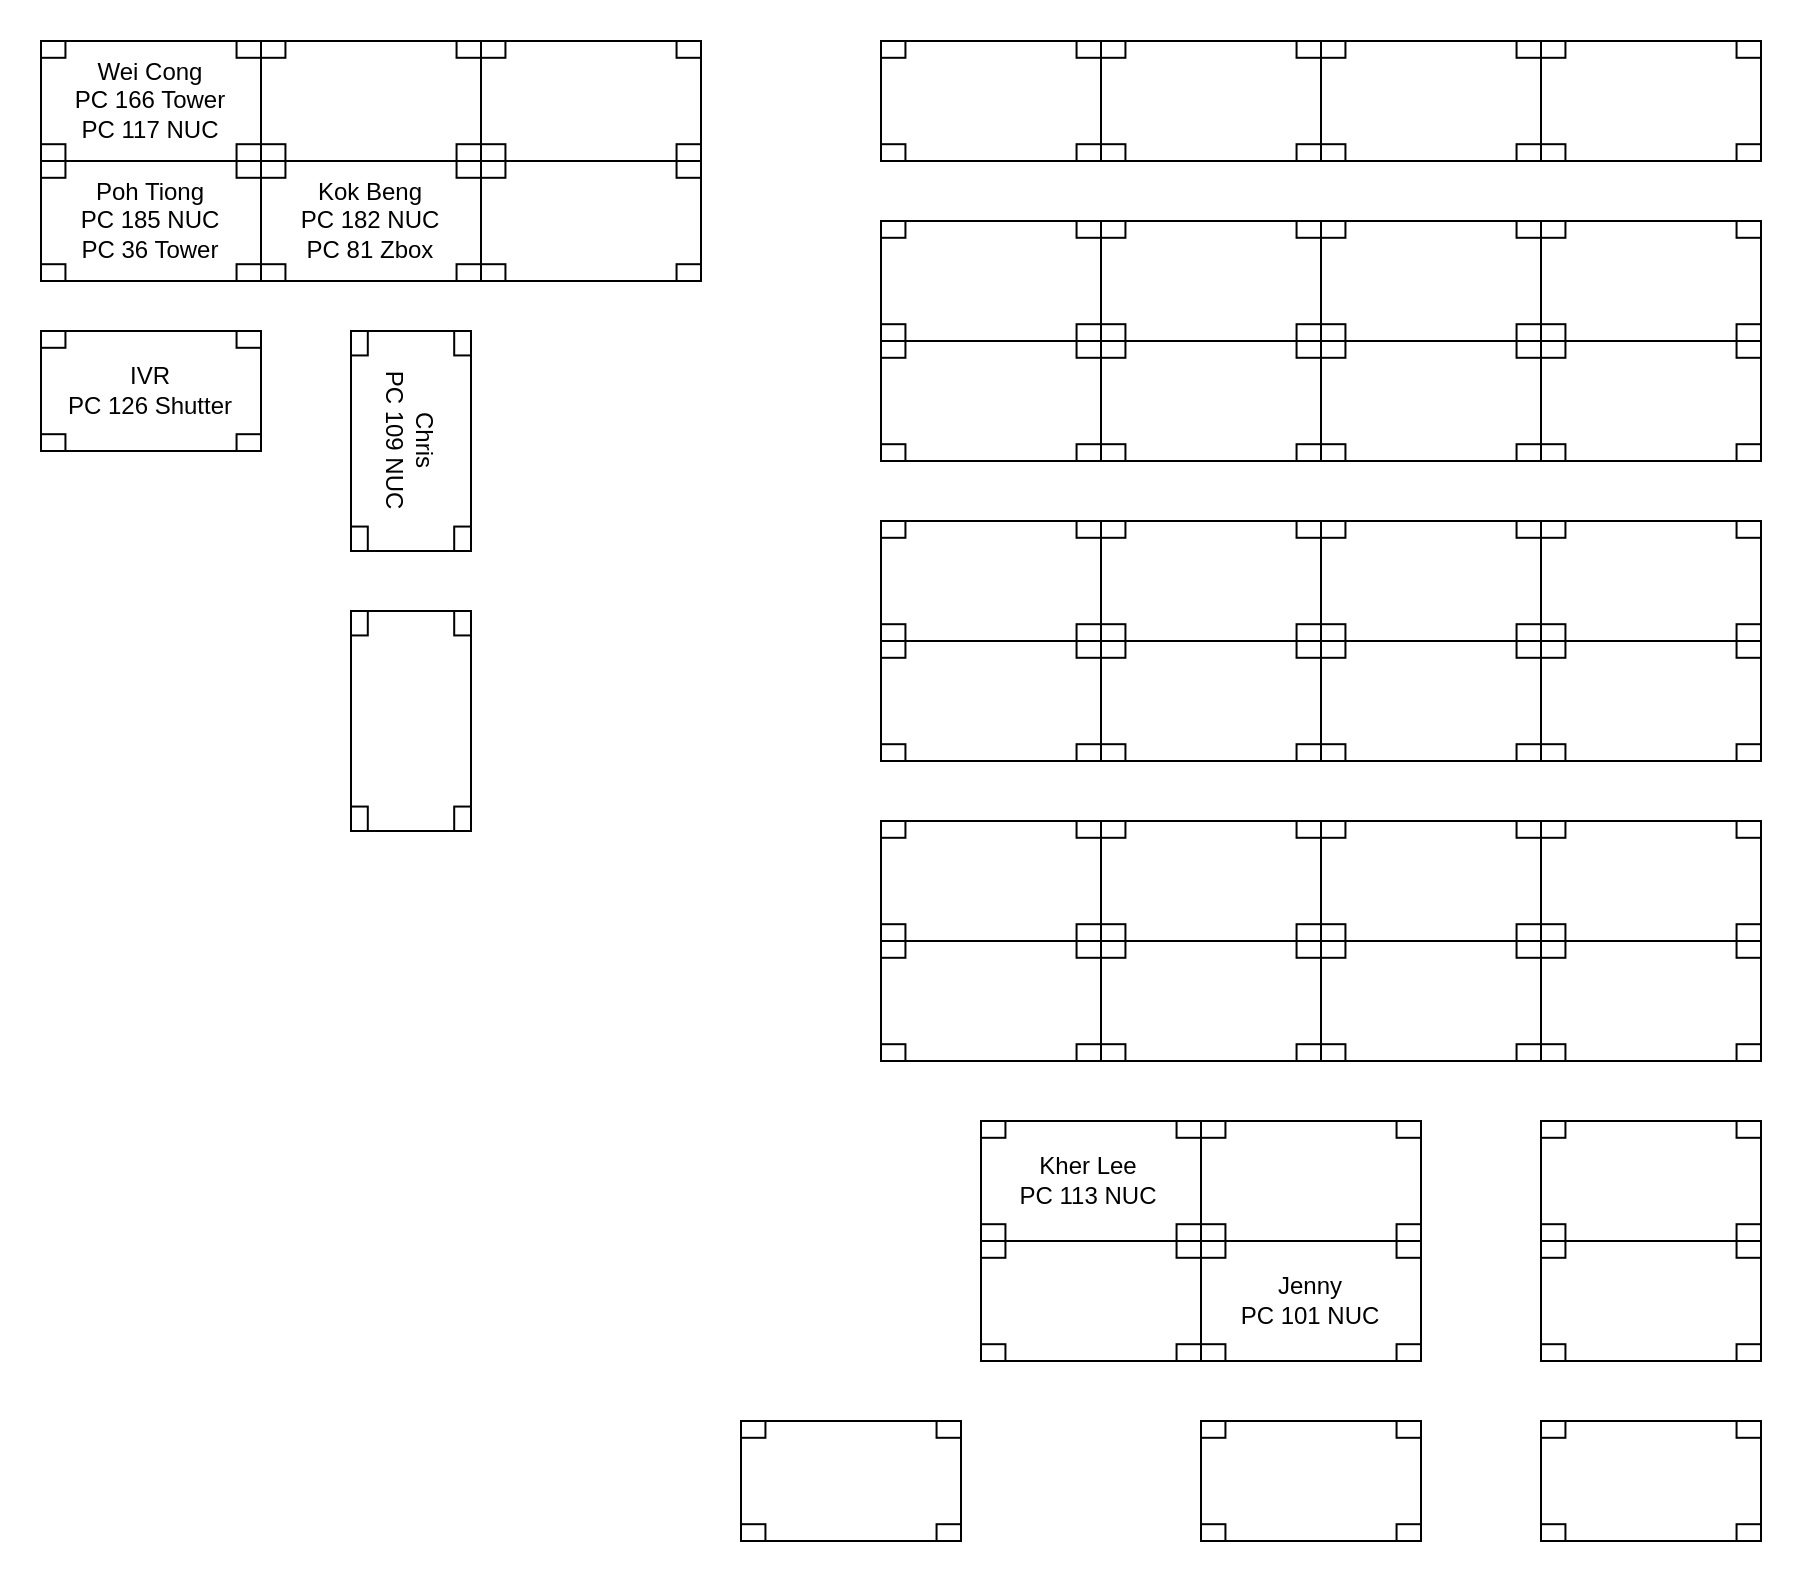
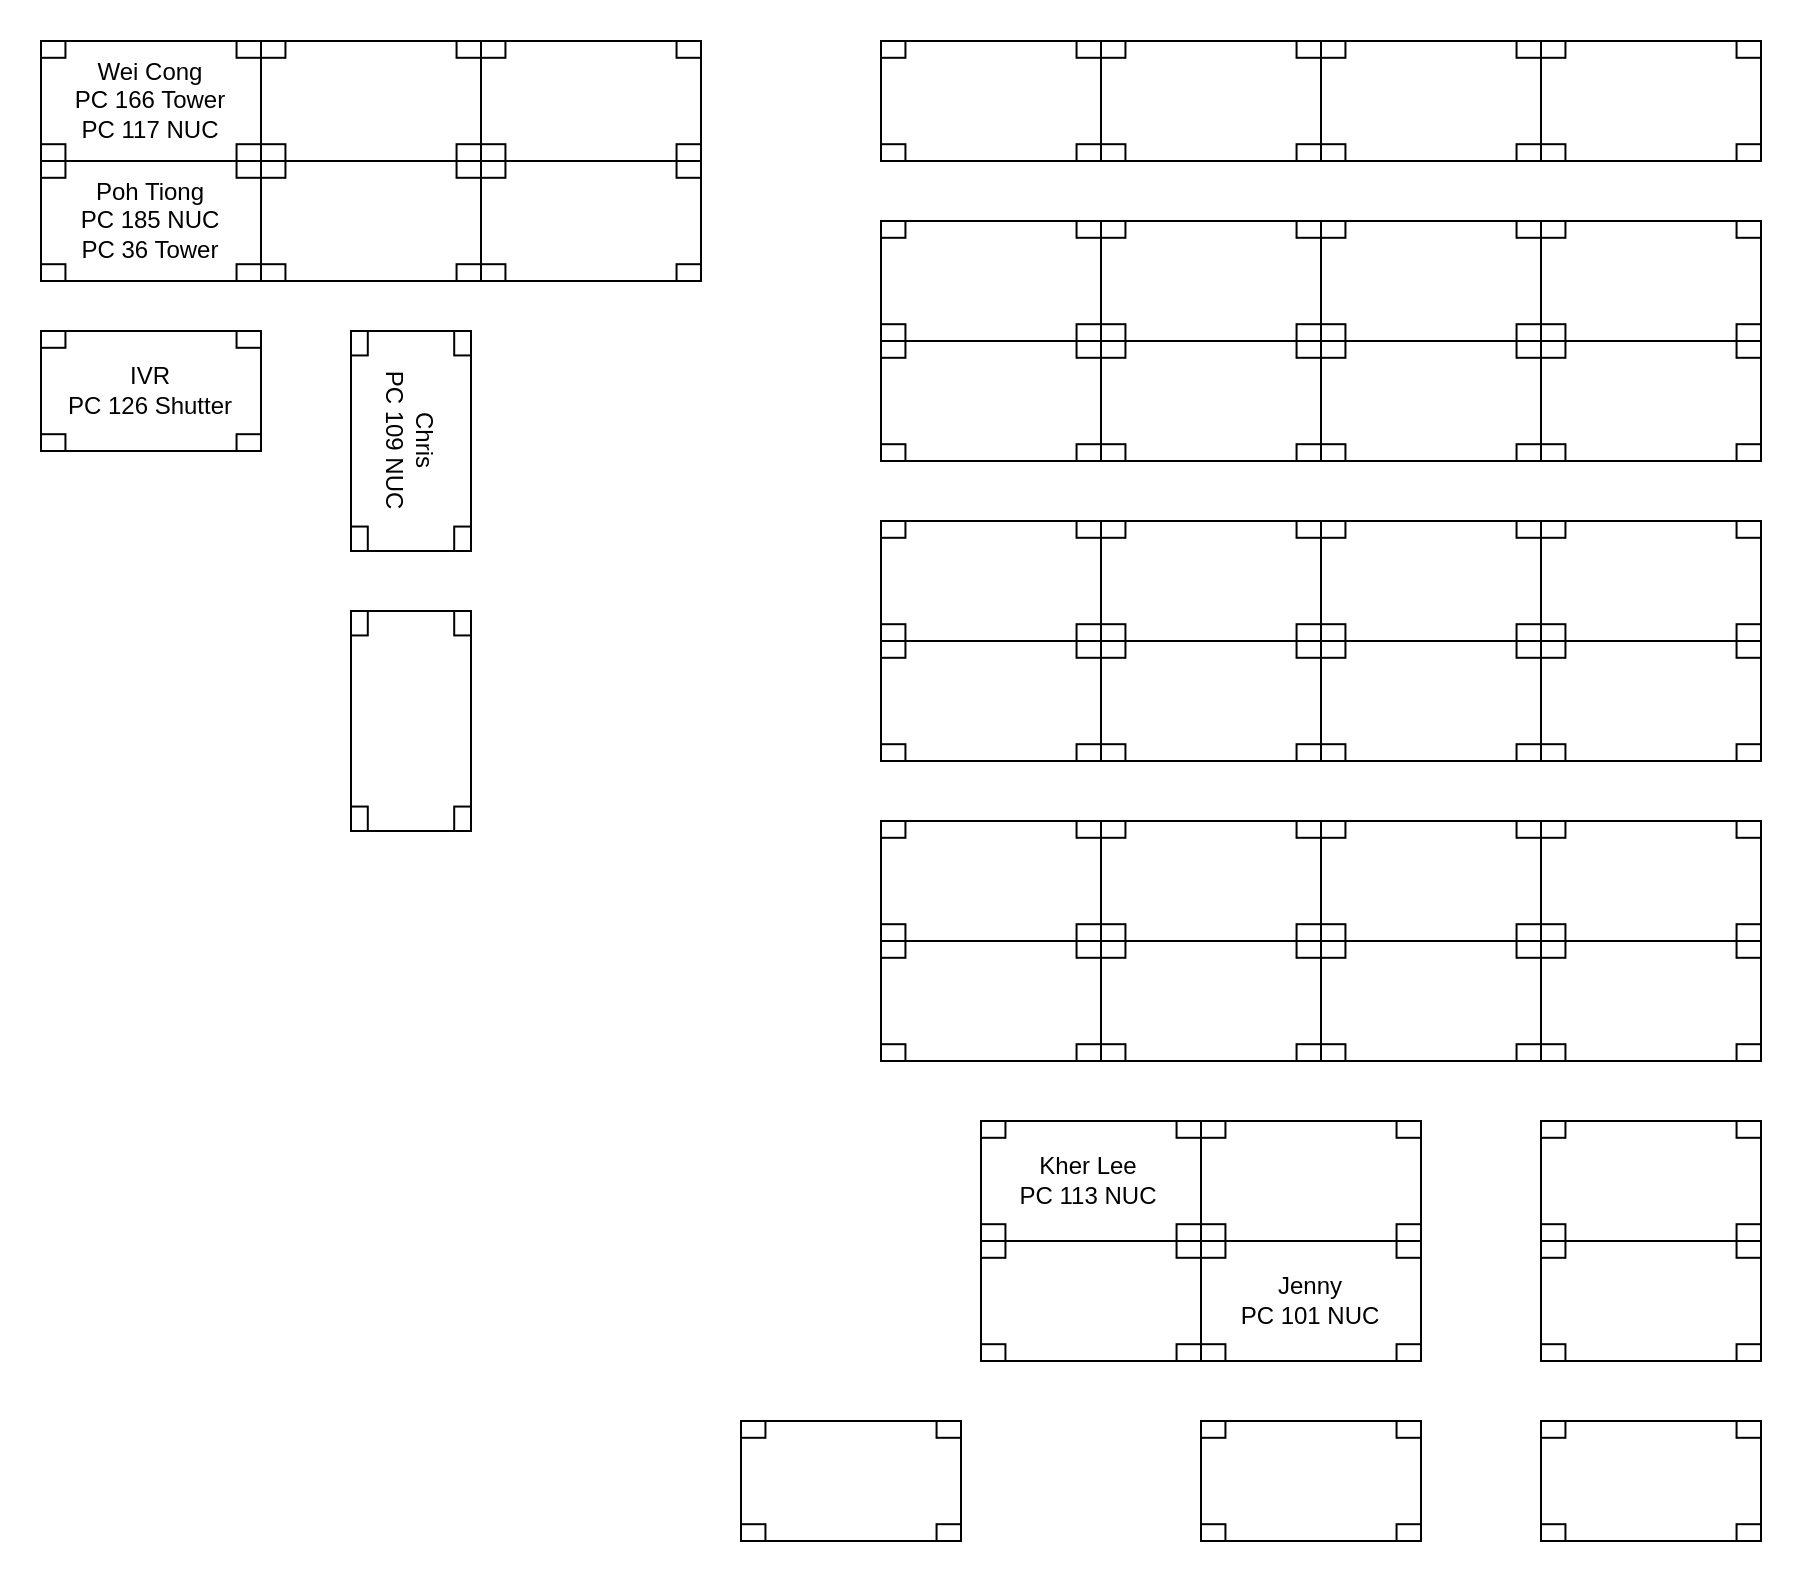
  <mxCell id="0" />
  <mxCell id="1" parent="0" />
  <mxCell id="2" value="" style="verticalLabelPosition=bottom;html=1;verticalAlign=top;align=center;shape=mxgraph.floorplan.table;" parent="1" vertex="1"><mxGeometry x="370" y="710" width="110" height="60" as="geometry" /></mxCell>
  <mxCell id="3" value="" style="verticalLabelPosition=bottom;html=1;verticalAlign=top;align=center;shape=mxgraph.floorplan.table;" parent="1" vertex="1"><mxGeometry x="600" y="710" width="110" height="60" as="geometry" /></mxCell>
  <mxCell id="4" value="" style="verticalLabelPosition=bottom;html=1;verticalAlign=top;align=center;shape=mxgraph.floorplan.table;" parent="1" vertex="1"><mxGeometry x="770" y="710" width="110" height="60" as="geometry" /></mxCell>
  <mxCell id="5" value="" style="verticalLabelPosition=bottom;html=1;verticalAlign=top;align=center;shape=mxgraph.floorplan.table;" parent="1" vertex="1"><mxGeometry x="490" y="560" width="110" height="60" as="geometry" /></mxCell>
  <mxCell id="6" value="" style="verticalLabelPosition=bottom;html=1;verticalAlign=top;align=center;shape=mxgraph.floorplan.table;" parent="1" vertex="1"><mxGeometry x="490" y="620" width="110" height="60" as="geometry" /></mxCell>
  <mxCell id="7" value="" style="verticalLabelPosition=bottom;html=1;verticalAlign=top;align=center;shape=mxgraph.floorplan.table;" parent="1" vertex="1"><mxGeometry x="600" y="560" width="110" height="60" as="geometry" /></mxCell>
  <mxCell id="8" value="" style="verticalLabelPosition=bottom;html=1;verticalAlign=top;align=center;shape=mxgraph.floorplan.table;" parent="1" vertex="1"><mxGeometry x="600" y="620" width="110" height="60" as="geometry" /></mxCell>
  <mxCell id="9" value="" style="verticalLabelPosition=bottom;html=1;verticalAlign=top;align=center;shape=mxgraph.floorplan.table;" parent="1" vertex="1"><mxGeometry x="770" y="560" width="110" height="60" as="geometry" /></mxCell>
  <mxCell id="10" value="" style="verticalLabelPosition=bottom;html=1;verticalAlign=top;align=center;shape=mxgraph.floorplan.table;" parent="1" vertex="1"><mxGeometry x="770" y="620" width="110" height="60" as="geometry" /></mxCell>
  <mxCell id="11" value="" style="verticalLabelPosition=bottom;html=1;verticalAlign=top;align=center;shape=mxgraph.floorplan.table;" parent="1" vertex="1"><mxGeometry x="770" y="410" width="110" height="60" as="geometry" /></mxCell>
  <mxCell id="12" value="" style="verticalLabelPosition=bottom;html=1;verticalAlign=top;align=center;shape=mxgraph.floorplan.table;" parent="1" vertex="1"><mxGeometry x="770" y="470" width="110" height="60" as="geometry" /></mxCell>
  <mxCell id="13" value="" style="verticalLabelPosition=bottom;html=1;verticalAlign=top;align=center;shape=mxgraph.floorplan.table;" parent="1" vertex="1"><mxGeometry x="660" y="410" width="110" height="60" as="geometry" /></mxCell>
  <mxCell id="14" value="" style="verticalLabelPosition=bottom;html=1;verticalAlign=top;align=center;shape=mxgraph.floorplan.table;" parent="1" vertex="1"><mxGeometry x="660" y="470" width="110" height="60" as="geometry" /></mxCell>
  <mxCell id="15" value="" style="verticalLabelPosition=bottom;html=1;verticalAlign=top;align=center;shape=mxgraph.floorplan.table;" parent="1" vertex="1"><mxGeometry x="550" y="410" width="110" height="60" as="geometry" /></mxCell>
  <mxCell id="16" value="" style="verticalLabelPosition=bottom;html=1;verticalAlign=top;align=center;shape=mxgraph.floorplan.table;" parent="1" vertex="1"><mxGeometry x="550" y="470" width="110" height="60" as="geometry" /></mxCell>
  <mxCell id="17" value="" style="verticalLabelPosition=bottom;html=1;verticalAlign=top;align=center;shape=mxgraph.floorplan.table;" parent="1" vertex="1"><mxGeometry x="440" y="410" width="110" height="60" as="geometry" /></mxCell>
  <mxCell id="18" value="" style="verticalLabelPosition=bottom;html=1;verticalAlign=top;align=center;shape=mxgraph.floorplan.table;" parent="1" vertex="1"><mxGeometry x="440" y="470" width="110" height="60" as="geometry" /></mxCell>
  <mxCell id="19" value="" style="verticalLabelPosition=bottom;html=1;verticalAlign=top;align=center;shape=mxgraph.floorplan.table;" parent="1" vertex="1"><mxGeometry x="770" y="260" width="110" height="60" as="geometry" /></mxCell>
  <mxCell id="20" value="" style="verticalLabelPosition=bottom;html=1;verticalAlign=top;align=center;shape=mxgraph.floorplan.table;" parent="1" vertex="1"><mxGeometry x="770" y="320" width="110" height="60" as="geometry" /></mxCell>
  <mxCell id="21" value="" style="verticalLabelPosition=bottom;html=1;verticalAlign=top;align=center;shape=mxgraph.floorplan.table;" parent="1" vertex="1"><mxGeometry x="660" y="260" width="110" height="60" as="geometry" /></mxCell>
  <mxCell id="22" value="" style="verticalLabelPosition=bottom;html=1;verticalAlign=top;align=center;shape=mxgraph.floorplan.table;" parent="1" vertex="1"><mxGeometry x="660" y="320" width="110" height="60" as="geometry" /></mxCell>
  <mxCell id="23" value="" style="verticalLabelPosition=bottom;html=1;verticalAlign=top;align=center;shape=mxgraph.floorplan.table;" parent="1" vertex="1"><mxGeometry x="550" y="260" width="110" height="60" as="geometry" /></mxCell>
  <mxCell id="24" value="" style="verticalLabelPosition=bottom;html=1;verticalAlign=top;align=center;shape=mxgraph.floorplan.table;" parent="1" vertex="1"><mxGeometry x="550" y="320" width="110" height="60" as="geometry" /></mxCell>
  <mxCell id="25" value="" style="verticalLabelPosition=bottom;html=1;verticalAlign=top;align=center;shape=mxgraph.floorplan.table;" parent="1" vertex="1"><mxGeometry x="440" y="260" width="110" height="60" as="geometry" /></mxCell>
  <mxCell id="26" value="" style="verticalLabelPosition=bottom;html=1;verticalAlign=top;align=center;shape=mxgraph.floorplan.table;" parent="1" vertex="1"><mxGeometry x="440" y="320" width="110" height="60" as="geometry" /></mxCell>
  <mxCell id="27" value="" style="verticalLabelPosition=bottom;html=1;verticalAlign=top;align=center;shape=mxgraph.floorplan.table;" parent="1" vertex="1"><mxGeometry x="770" y="110" width="110" height="60" as="geometry" /></mxCell>
  <mxCell id="28" value="" style="verticalLabelPosition=bottom;html=1;verticalAlign=top;align=center;shape=mxgraph.floorplan.table;" parent="1" vertex="1"><mxGeometry x="770" y="170" width="110" height="60" as="geometry" /></mxCell>
  <mxCell id="29" value="" style="verticalLabelPosition=bottom;html=1;verticalAlign=top;align=center;shape=mxgraph.floorplan.table;" parent="1" vertex="1"><mxGeometry x="660" y="110" width="110" height="60" as="geometry" /></mxCell>
  <mxCell id="30" value="" style="verticalLabelPosition=bottom;html=1;verticalAlign=top;align=center;shape=mxgraph.floorplan.table;" parent="1" vertex="1"><mxGeometry x="660" y="170" width="110" height="60" as="geometry" /></mxCell>
  <mxCell id="31" value="" style="verticalLabelPosition=bottom;html=1;verticalAlign=top;align=center;shape=mxgraph.floorplan.table;" parent="1" vertex="1"><mxGeometry x="550" y="110" width="110" height="60" as="geometry" /></mxCell>
  <mxCell id="32" value="" style="verticalLabelPosition=bottom;html=1;verticalAlign=top;align=center;shape=mxgraph.floorplan.table;" parent="1" vertex="1"><mxGeometry x="550" y="170" width="110" height="60" as="geometry" /></mxCell>
  <mxCell id="33" value="" style="verticalLabelPosition=bottom;html=1;verticalAlign=top;align=center;shape=mxgraph.floorplan.table;" parent="1" vertex="1"><mxGeometry x="440" y="110" width="110" height="60" as="geometry" /></mxCell>
  <mxCell id="34" value="" style="verticalLabelPosition=bottom;html=1;verticalAlign=top;align=center;shape=mxgraph.floorplan.table;" parent="1" vertex="1"><mxGeometry x="440" y="170" width="110" height="60" as="geometry" /></mxCell>
  <mxCell id="35" value="" style="verticalLabelPosition=bottom;html=1;verticalAlign=top;align=center;shape=mxgraph.floorplan.table;" parent="1" vertex="1"><mxGeometry x="770" y="20" width="110" height="60" as="geometry" /></mxCell>
  <mxCell id="36" value="" style="verticalLabelPosition=bottom;html=1;verticalAlign=top;align=center;shape=mxgraph.floorplan.table;" parent="1" vertex="1"><mxGeometry x="660" y="20" width="110" height="60" as="geometry" /></mxCell>
  <mxCell id="37" value="" style="verticalLabelPosition=bottom;html=1;verticalAlign=top;align=center;shape=mxgraph.floorplan.table;" parent="1" vertex="1"><mxGeometry x="550" y="20" width="110" height="60" as="geometry" /></mxCell>
  <mxCell id="38" value="" style="verticalLabelPosition=bottom;html=1;verticalAlign=top;align=center;shape=mxgraph.floorplan.table;" parent="1" vertex="1"><mxGeometry x="440" y="20" width="110" height="60" as="geometry" /></mxCell>
  <mxCell id="39" value="" style="verticalLabelPosition=bottom;html=1;verticalAlign=top;align=center;shape=mxgraph.floorplan.table;" parent="1" vertex="1"><mxGeometry x="240" y="20" width="110" height="60" as="geometry" /></mxCell>
  <mxCell id="40" value="" style="verticalLabelPosition=bottom;html=1;verticalAlign=top;align=center;shape=mxgraph.floorplan.table;" parent="1" vertex="1"><mxGeometry x="130" y="20" width="110" height="60" as="geometry" /></mxCell>
  <mxCell id="41" value="" style="verticalLabelPosition=bottom;html=1;verticalAlign=top;align=center;shape=mxgraph.floorplan.table;" parent="1" vertex="1"><mxGeometry x="20" y="20" width="110" height="60" as="geometry" /></mxCell>
  <mxCell id="42" value="" style="verticalLabelPosition=bottom;html=1;verticalAlign=top;align=center;shape=mxgraph.floorplan.table;" parent="1" vertex="1"><mxGeometry x="240" y="80" width="110" height="60" as="geometry" /></mxCell>
  <mxCell id="43" value="" style="verticalLabelPosition=bottom;html=1;verticalAlign=top;align=center;shape=mxgraph.floorplan.table;" parent="1" vertex="1"><mxGeometry x="130" y="80" width="110" height="60" as="geometry" /></mxCell>
  <mxCell id="44" value="" style="verticalLabelPosition=bottom;html=1;verticalAlign=top;align=center;shape=mxgraph.floorplan.table;" parent="1" vertex="1"><mxGeometry x="20" y="80" width="110" height="60" as="geometry" /></mxCell>
  <mxCell id="45" value="" style="verticalLabelPosition=bottom;html=1;verticalAlign=top;align=center;shape=mxgraph.floorplan.table;rotation=90;" parent="1" vertex="1"><mxGeometry x="150" y="190" width="110" height="60" as="geometry" /></mxCell>
  <mxCell id="46" value="" style="verticalLabelPosition=bottom;html=1;verticalAlign=top;align=center;shape=mxgraph.floorplan.table;rotation=90;" parent="1" vertex="1"><mxGeometry x="150" y="330" width="110" height="60" as="geometry" /></mxCell>
  <mxCell id="47" value="Kher Lee&lt;br&gt;PC 113 NUC" style="text;html=1;strokeColor=none;fillColor=none;align=center;verticalAlign=middle;whiteSpace=wrap;rounded=0;" vertex="1" parent="1"><mxGeometry x="489" y="570" width="110" height="40" as="geometry" /></mxCell>
  <mxCell id="48" value="Jenny&lt;br&gt;PC 101 NUC" style="text;html=1;strokeColor=none;fillColor=none;align=center;verticalAlign=middle;whiteSpace=wrap;rounded=0;" vertex="1" parent="1"><mxGeometry x="600" y="630" width="110" height="40" as="geometry" /></mxCell>
  <mxCell id="49" value="Poh Tiong&lt;br&gt;PC 185 NUC&lt;br&gt;PC 36 Tower" style="text;html=1;strokeColor=none;fillColor=none;align=center;verticalAlign=middle;whiteSpace=wrap;rounded=0;" vertex="1" parent="1"><mxGeometry x="20" y="85" width="110" height="50" as="geometry" /></mxCell>
- <mxCell id="50" value="Kok Beng&lt;br&gt;PC 182 NUC&lt;br&gt;PC 81 Zbox" style="text;html=1;strokeColor=none;fillColor=none;align=center;verticalAlign=middle;whiteSpace=wrap;rounded=0;" vertex="1" parent="1"><mxGeometry x="130" y="85" width="110" height="50" as="geometry" /></mxCell>
  <mxCell id="51" value="Wei Cong&lt;br&gt;PC 166 Tower&lt;br&gt;PC 117 NUC" style="text;html=1;strokeColor=none;fillColor=none;align=center;verticalAlign=middle;whiteSpace=wrap;rounded=0;" vertex="1" parent="1"><mxGeometry x="20" y="25" width="110" height="50" as="geometry" /></mxCell>
  <mxCell id="52" value="Chris&lt;br&gt;PC 109 NUC" style="text;html=1;strokeColor=none;fillColor=none;align=center;verticalAlign=middle;whiteSpace=wrap;rounded=0;rotation=90;" vertex="1" parent="1"><mxGeometry x="150" y="195" width="110" height="50" as="geometry" /></mxCell>
  <mxCell id="53" value="" style="verticalLabelPosition=bottom;html=1;verticalAlign=top;align=center;shape=mxgraph.floorplan.table;" vertex="1" parent="1"><mxGeometry x="20" y="165" width="110" height="60" as="geometry" /></mxCell>
  <mxCell id="54" value="IVR&lt;br&gt;PC 126 Shutter" style="text;html=1;strokeColor=none;fillColor=none;align=center;verticalAlign=middle;whiteSpace=wrap;rounded=0;" vertex="1" parent="1"><mxGeometry x="20" y="175" width="110" height="40" as="geometry" /></mxCell>
